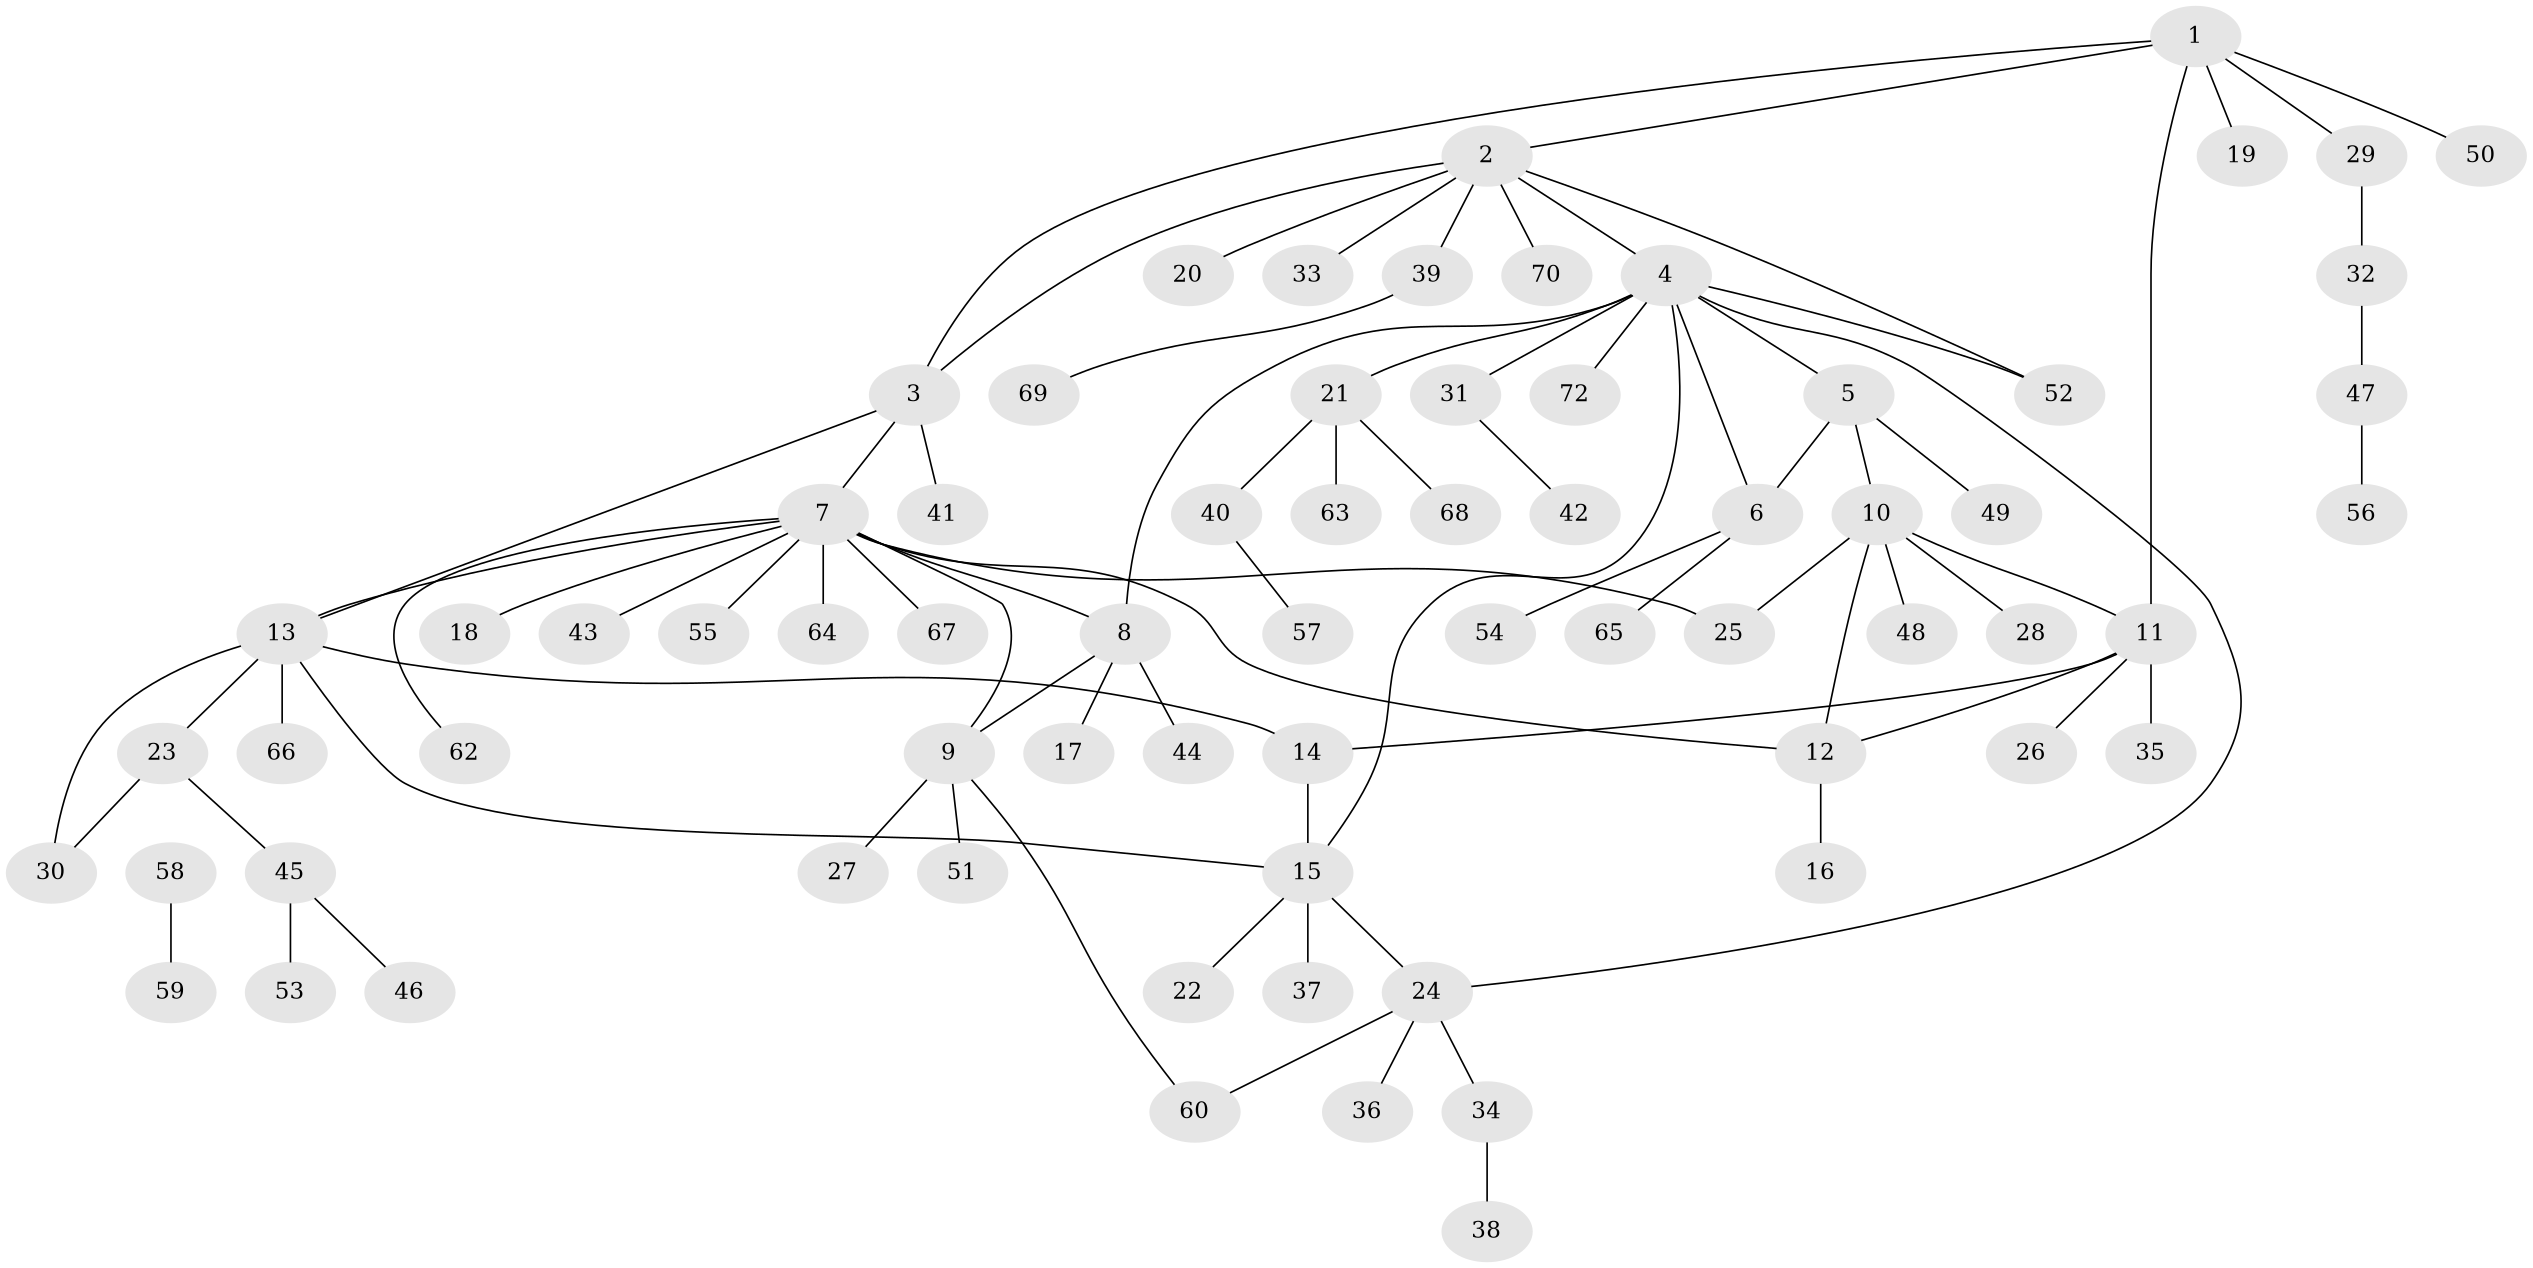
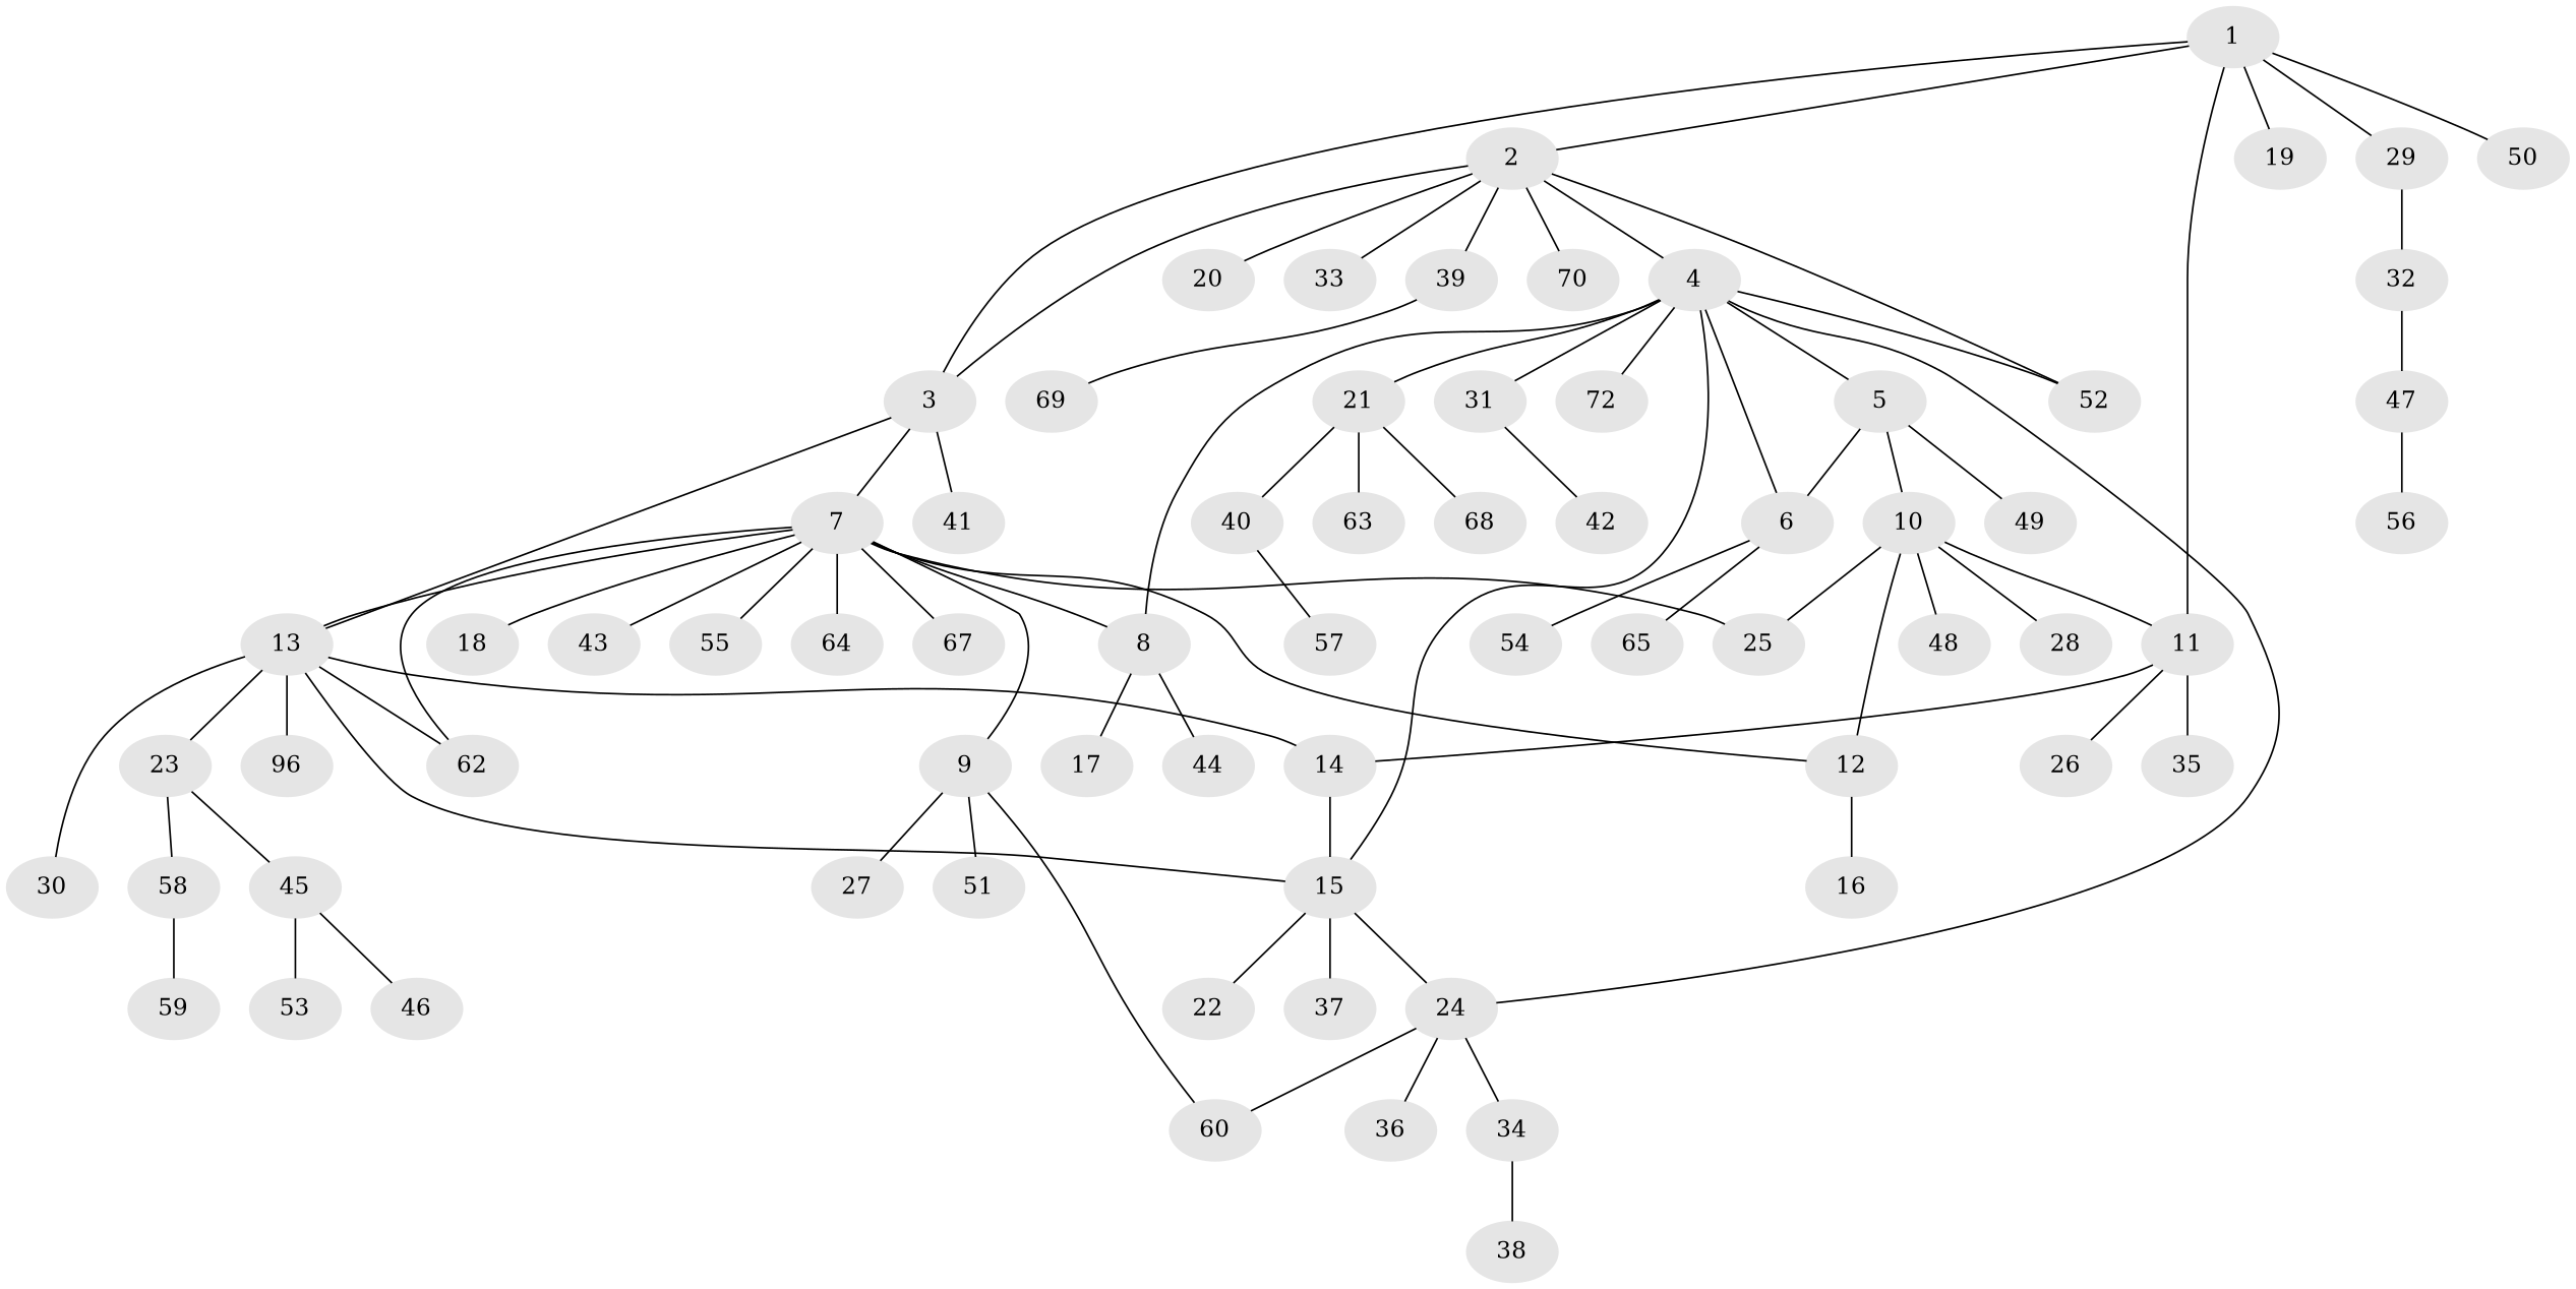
  graph {
    node [color=gray90 style=filled]
    1
    2
    3
    11
    19
    29
    50
    4
    20
    33
    39
    52
    70
    7
    13
    41
    12
    14
    26
    35
    32
    5
    6
    8
    15
    21
    24
    31
    72
    69
    9
    18
    25
    43
    55
    62
    64
    67
    23
    30
-   66
+   66 [label=96]
    10
    49
    54
    65
    17
    44
    22
    37
    40
    63
    68
    60
    34
    36
    42
    28
    48
    27
    51
    16
    45
    58
    57
    46
    53
    59
    38
    47
    56
    1 -- 2
    1 -- 3
    1 -- 11
    1 -- 19
    1 -- 29
    1 -- 50
    2 -- 3
    2 -- 4
    2 -- 20
    2 -- 33
    2 -- 39
    2 -- 52
    2 -- 70
    3 -- 7
    3 -- 13
    3 -- 41
-   11 -- 12
    11 -- 14
    11 -- 26
    11 -- 35
    29 -- 32
    4 -- 52
    4 -- 5
    4 -- 6
    4 -- 8
    4 -- 15
    4 -- 21
    4 -- 24
    4 -- 31
    4 -- 72
    39 -- 69
    7 -- 13
    7 -- 12
    7 -- 8
    7 -- 9
    7 -- 18
    7 -- 25
    7 -- 43
    7 -- 55
    7 -- 62
    7 -- 64
    7 -- 67
    13 -- 14
    13 -- 15
+   13 -- 62
    13 -- 23
    13 -- 30
    13 -- 66
    12 -- 16
    14 -- 15
    32 -- 47
    5 -- 6
    5 -- 10
    5 -- 49
    6 -- 54
    6 -- 65
-   8 -- 9
    8 -- 17
    8 -- 44
    15 -- 24
    15 -- 22
    15 -- 37
    21 -- 40
    21 -- 63
    21 -- 68
    24 -- 60
    24 -- 34
    24 -- 36
    31 -- 42
    9 -- 60
    9 -- 27
    9 -- 51
    23 -- 45
-   23 -- 30
+   23 -- 58
    10 -- 11
    10 -- 12
    10 -- 25
    10 -- 28
    10 -- 48
    40 -- 57
    34 -- 38
    45 -- 46
    45 -- 53
    58 -- 59
    47 -- 56
  }
